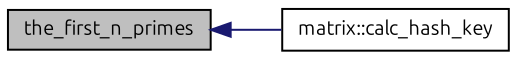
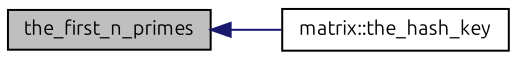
  digraph {
    rankdir=LR
    fontname=Ubuntu
    node [color=black fontname=Ubuntu fontsize=10 shape=record style=filled]
    n1 [fillcolor=grey75 fontcolor=black height=0.2 label=the_first_n_primes width=0.4]
-   n2 [fillcolor=white height=0.2 label="matrix::calc_hash_key" width=0.4]
+   n2 [fillcolor=white height=0.2 label="matrix::the_hash_key" width=0.4]
    n1 -> n2 [color=midnightblue dir=back fontname=Ubuntu fontsize=10 labelfontname=Helvetica labelfontsize=10 style=solid]
  }
